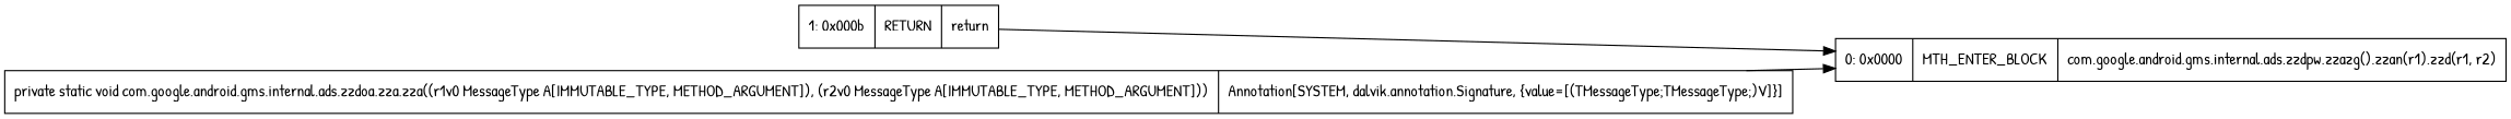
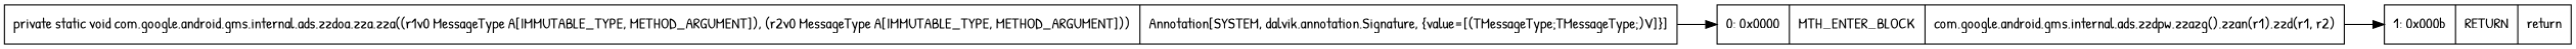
  digraph {
    rankdir=LR
    fontname="Patrick Hand"
    node [shape=record fontname="Patrick Hand"]
    edge [fontname="Patrick Hand"]
    n1 [label="{0\:\ 0x0000|MTH_ENTER_BLOCK\l|com.google.android.gms.internal.ads.zzdpw.zzazg().zzan(r1).zzd(r1, r2)\l}"]
    n2 [label="{1\:\ 0x000b|RETURN\l|return\l}"]
    n3 [label="{private static void com.google.android.gms.internal.ads.zzdoa.zza.zza((r1v0 MessageType A[IMMUTABLE_TYPE, METHOD_ARGUMENT]), (r2v0 MessageType A[IMMUTABLE_TYPE, METHOD_ARGUMENT]))  | Annotation[SYSTEM, dalvik.annotation.Signature, \{value=[(TMessageType;TMessageType;)V]\}]\l}"]
-   n2 -> n1
+   n1 -> n2
    n3 -> n1
  }
